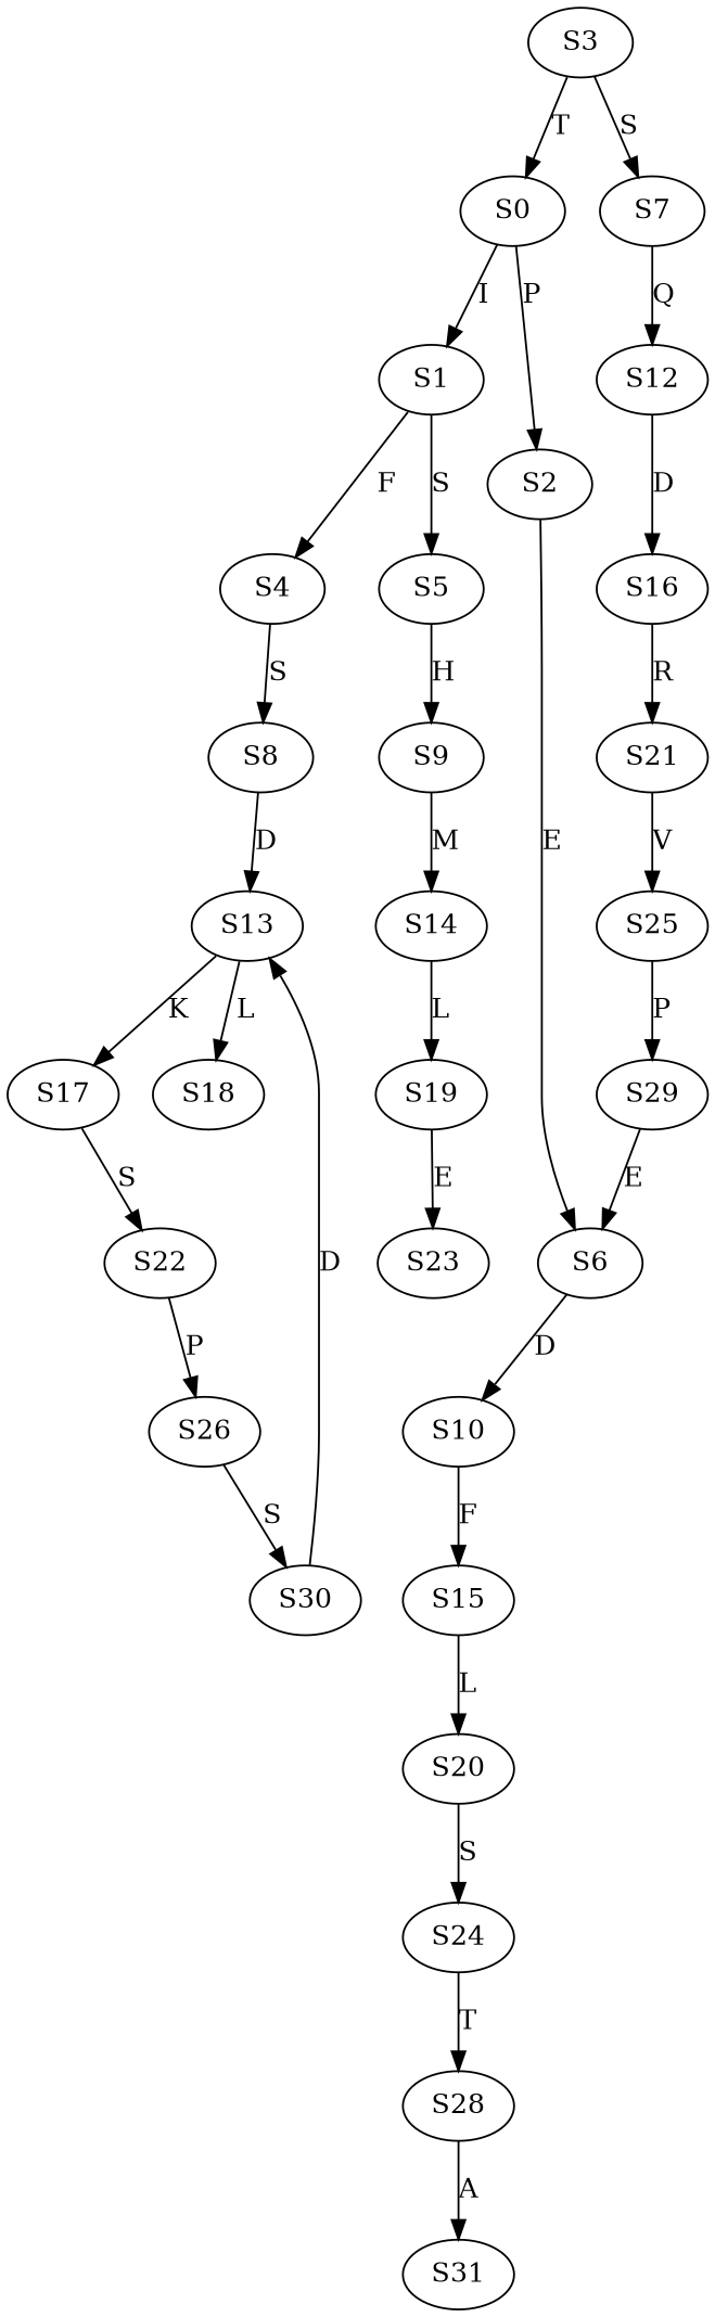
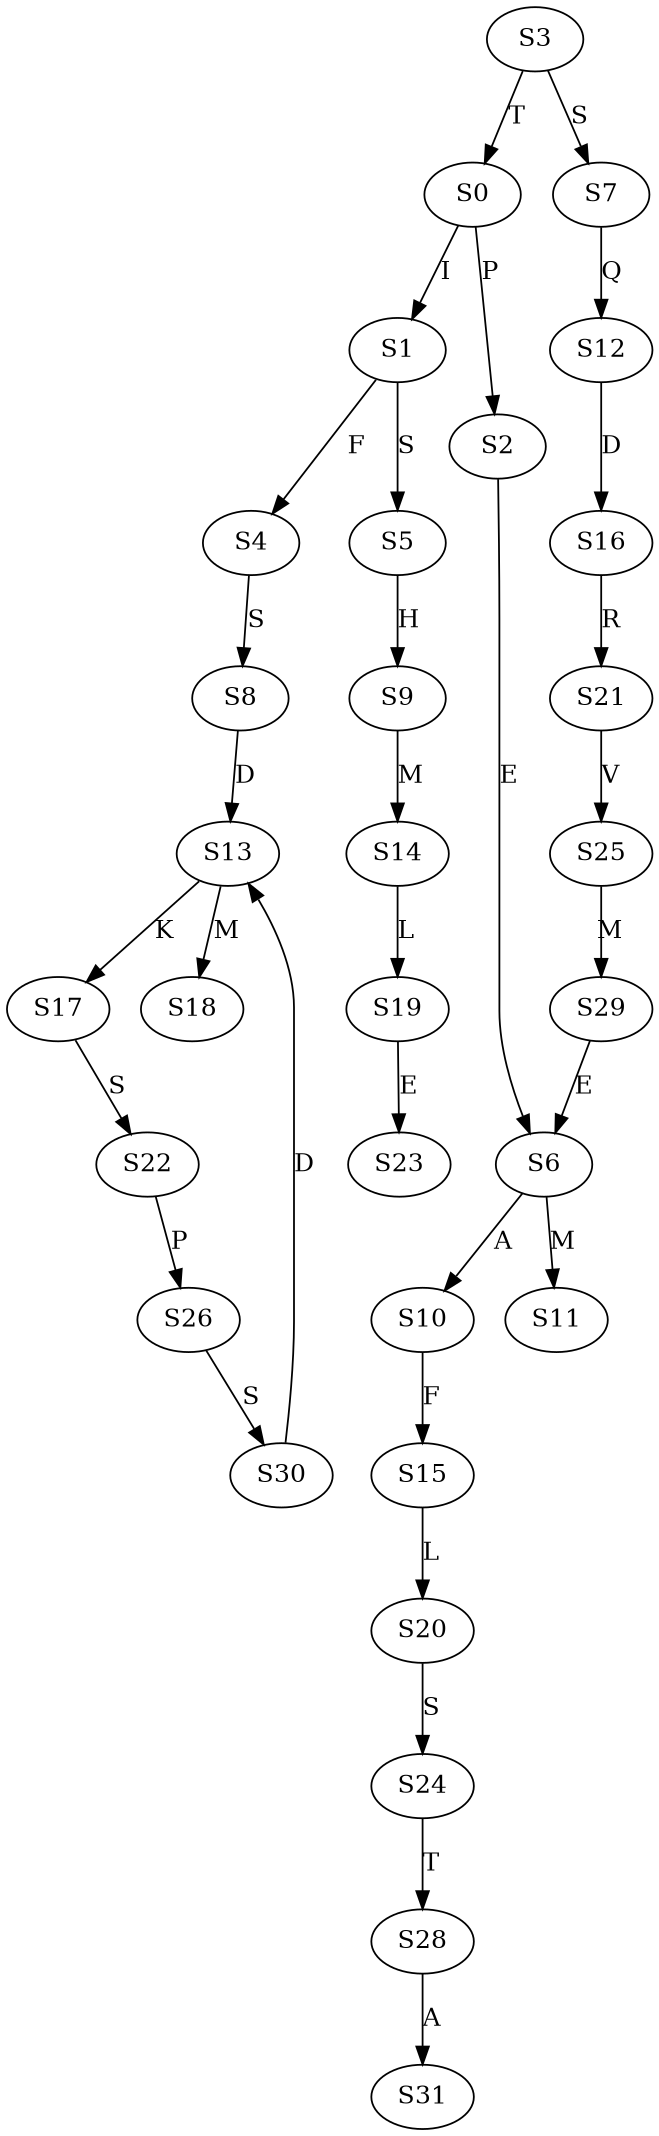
  strict digraph {
    S0
    S1
    S2
    S4
    S5
    S6
    S3
    S7
    S8
    S9
    S10
+   S11
    S12
    S13
    S14
    S15
    S16
    S17
    S18
    S19
    S20
    S21
    S22
    S23
    S24
    S25
    S26
    S28
    S29
    S30
    S31
    S0 -> S1 [label=I]
    S0 -> S2 [label=P]
    S1 -> S4 [label=F]
    S1 -> S5 [label=S]
    S2 -> S6 [label=E]
    S4 -> S8 [label=S]
    S5 -> S9 [label=H]
-   S6 -> S10 [label=D]
+   S6 -> S10 [label=A]
+   S6 -> S11 [label=M]
    S3 -> S0 [label=T]
    S3 -> S7 [label=S]
    S7 -> S12 [label=Q]
    S8 -> S13 [label=D]
    S9 -> S14 [label=M]
    S10 -> S15 [label=F]
    S12 -> S16 [label=D]
    S13 -> S17 [label=K]
-   S13 -> S18 [label=L]
+   S13 -> S18 [label=M]
    S14 -> S19 [label=L]
    S15 -> S20 [label=L]
    S16 -> S21 [label=R]
    S17 -> S22 [label=S]
    S19 -> S23 [label=E]
    S20 -> S24 [label=S]
    S21 -> S25 [label=V]
    S22 -> S26 [label=P]
    S24 -> S28 [label=T]
-   S25 -> S29 [label=P]
+   S25 -> S29 [label=M]
    S26 -> S30 [label=S]
    S28 -> S31 [label=A]
    S29 -> S6 [label=E]
    S30 -> S13 [label=D]
  }
